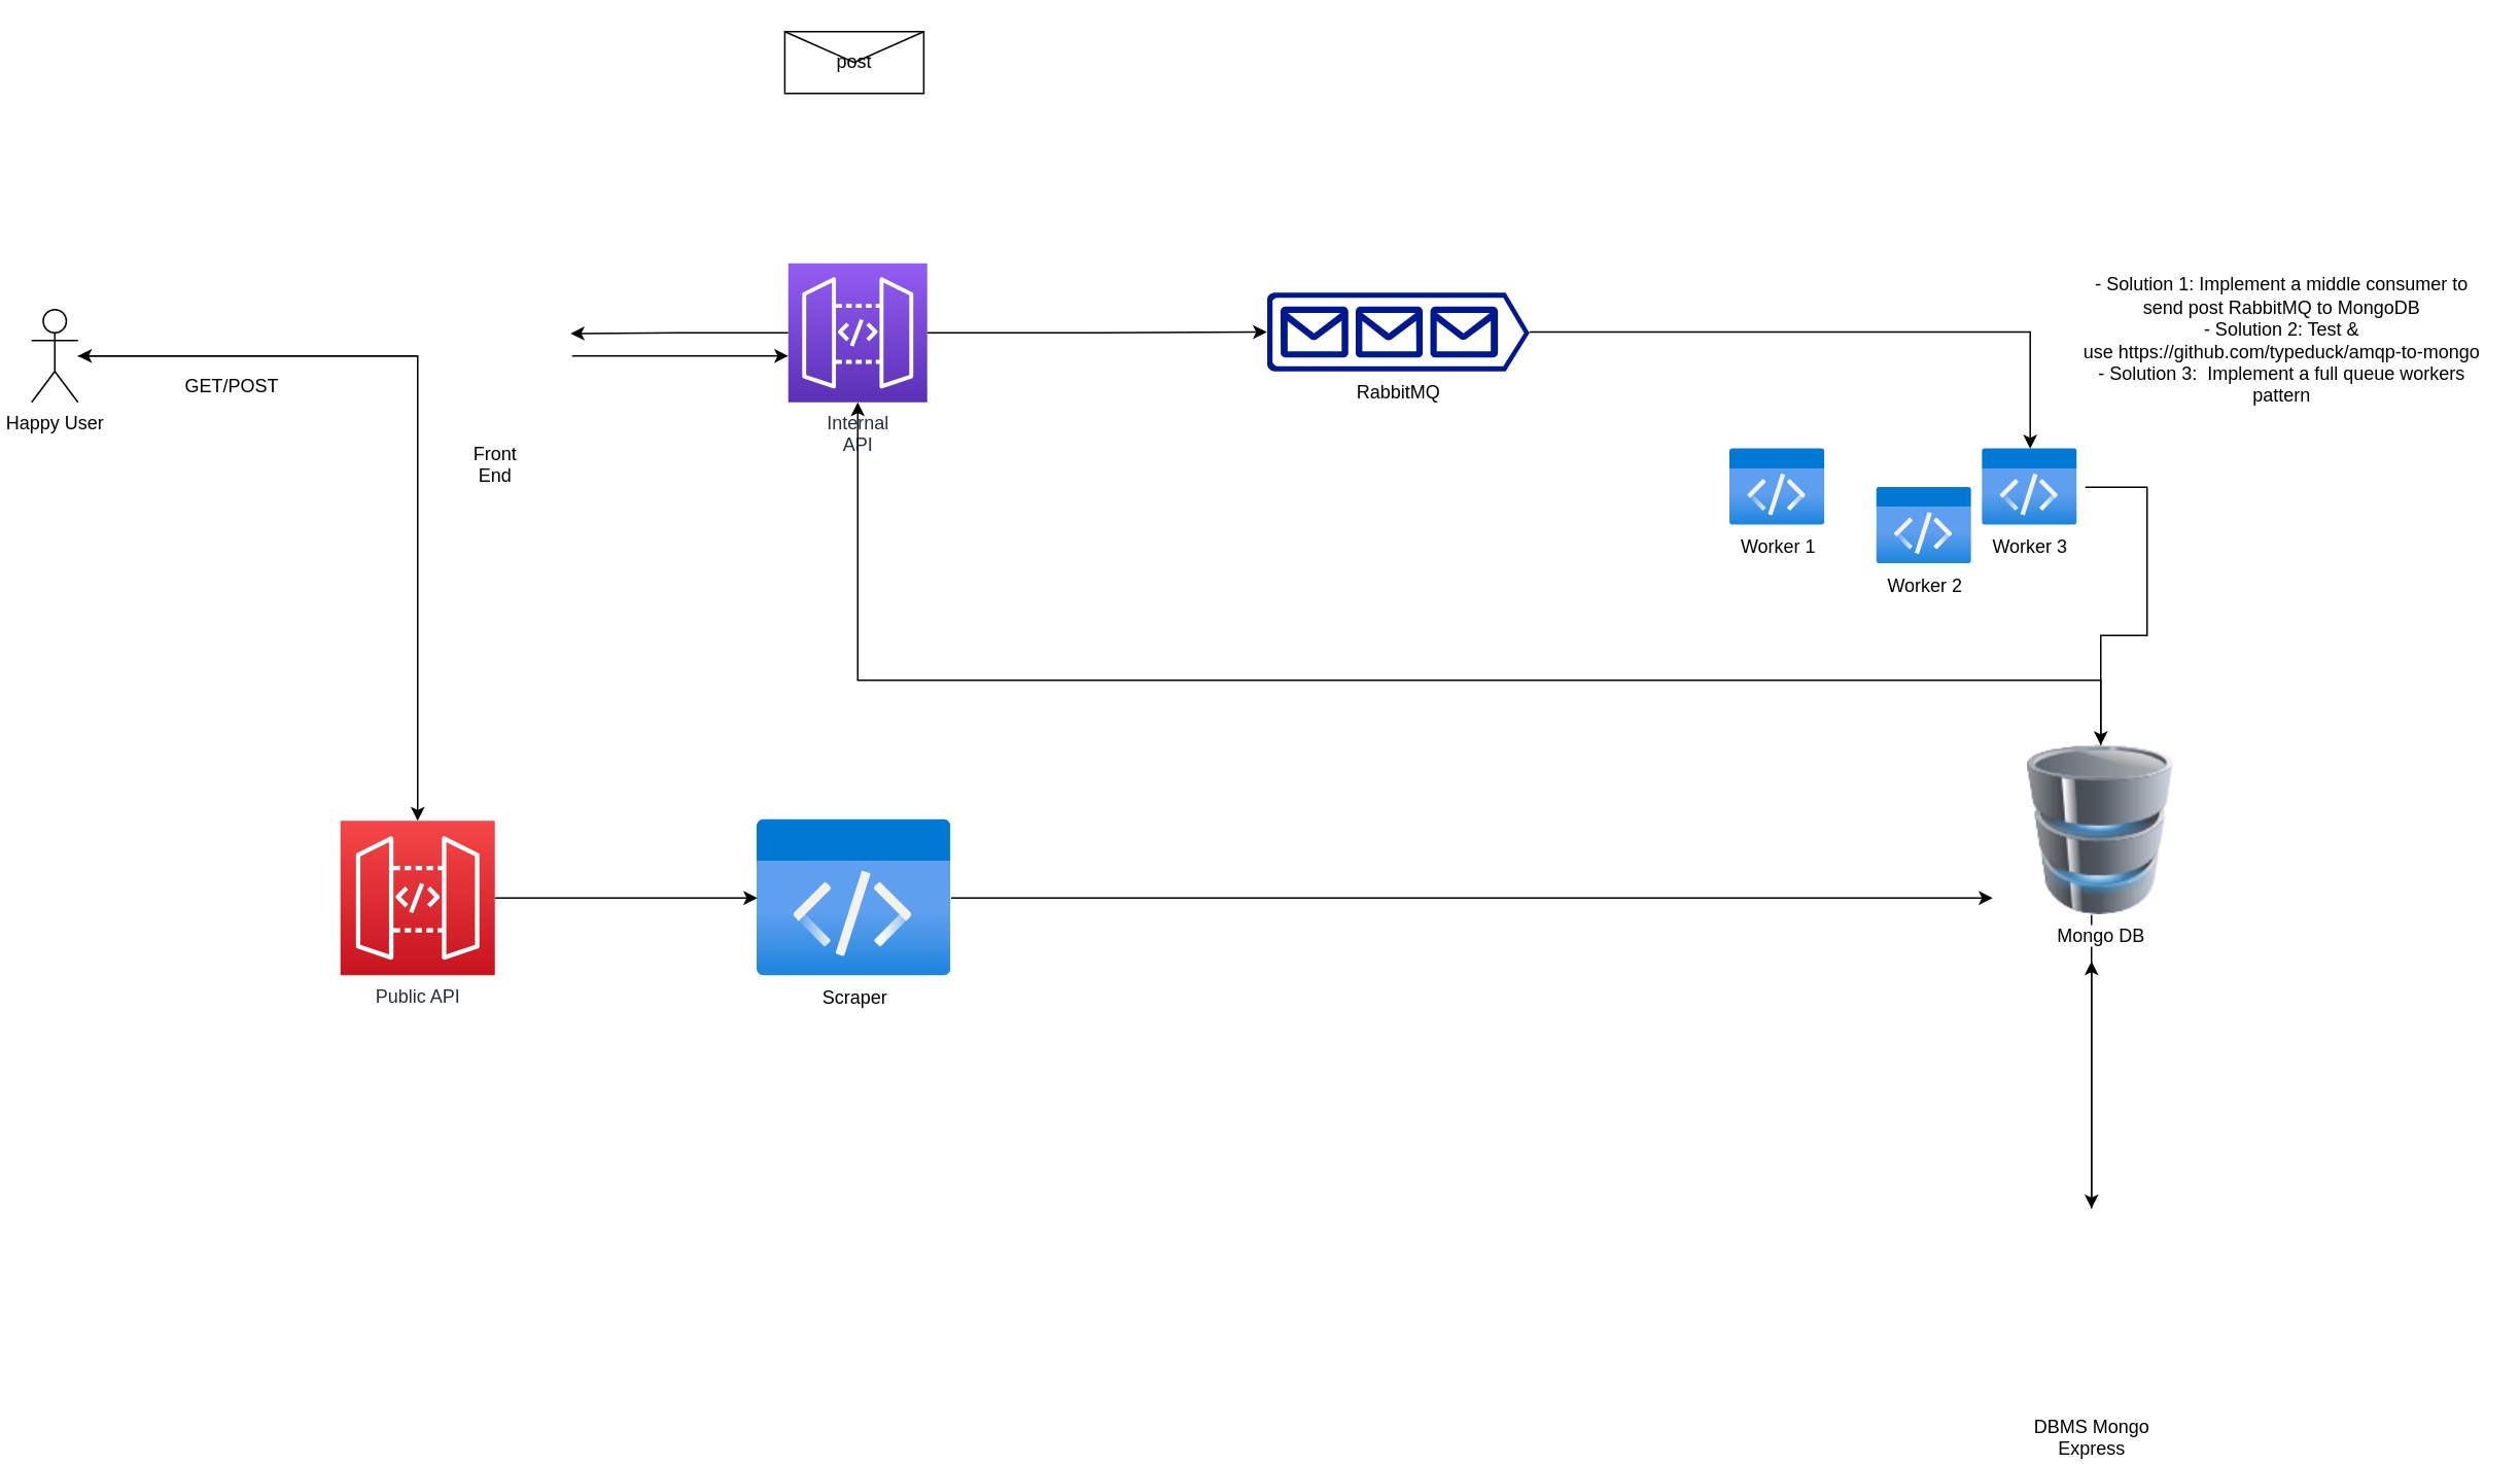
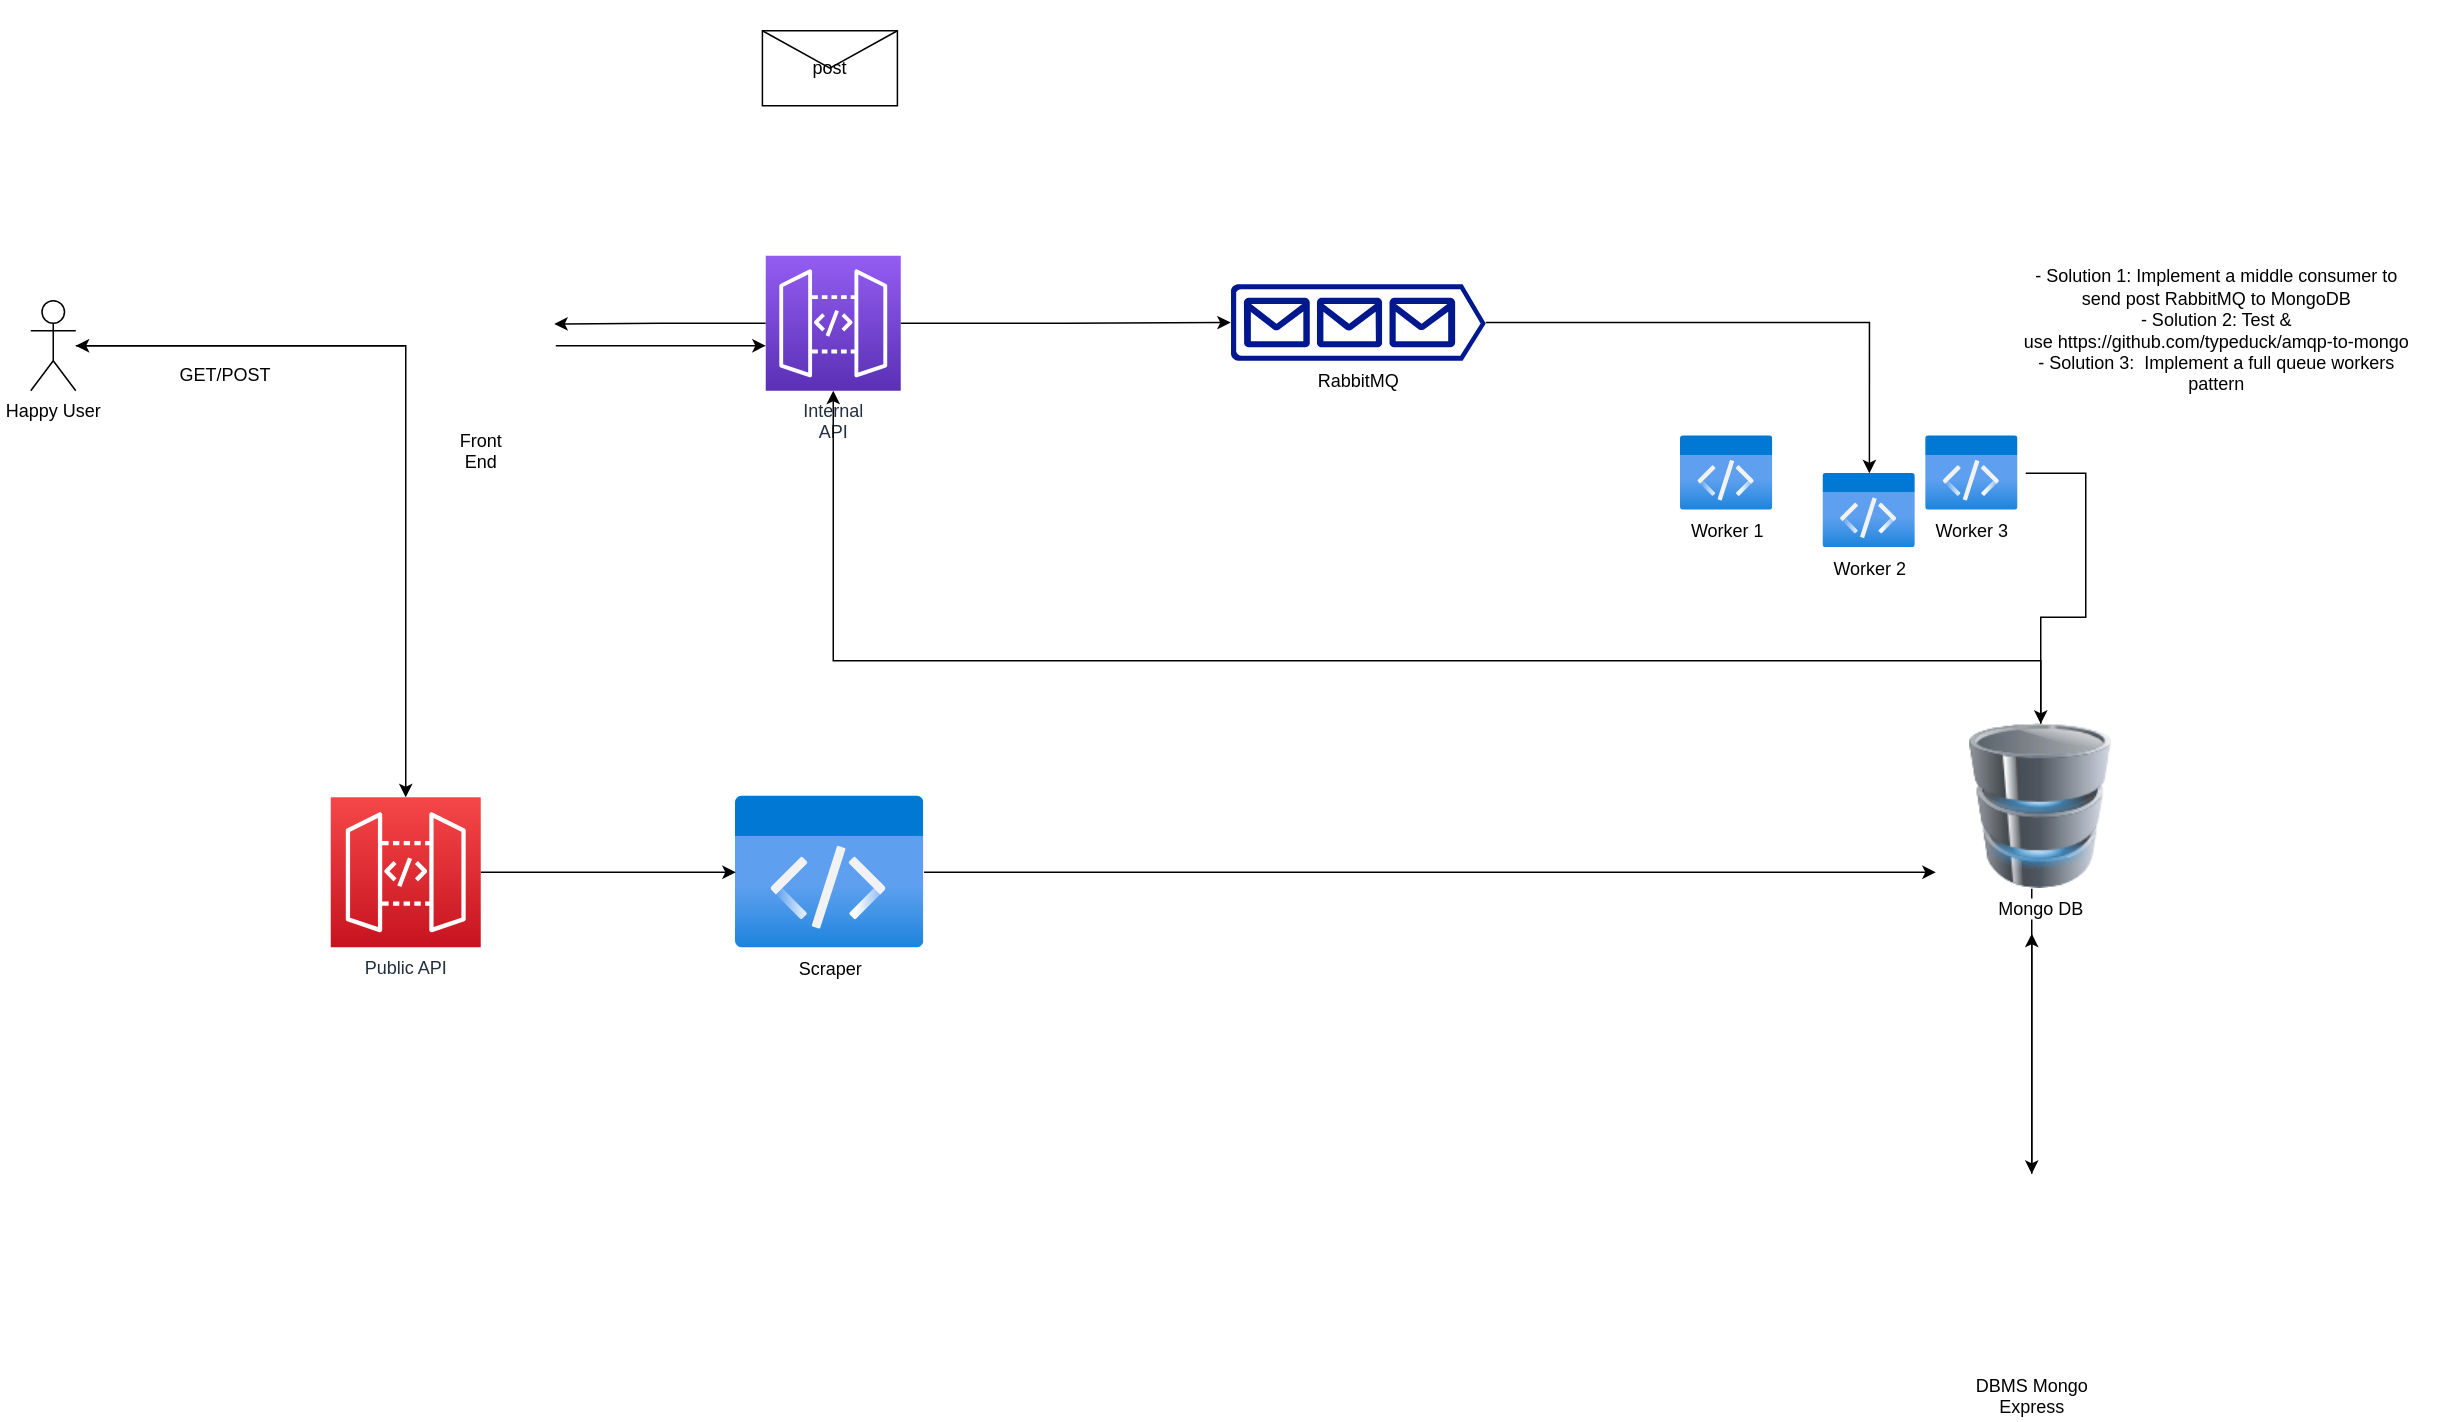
  <mxCell id="0" />
  <mxCell id="1" parent="0" />
  <mxCell id="2" style="edgeStyle=orthogonalEdgeStyle;rounded=0;orthogonalLoop=1;jettySize=auto;html=1;" parent="1" source="4" edge="1"><mxGeometry relative="1" as="geometry"><mxPoint x="510" y="230" as="targetPoint" /></mxGeometry></mxCell>
  <mxCell id="3" style="edgeStyle=orthogonalEdgeStyle;rounded=0;orthogonalLoop=1;jettySize=auto;html=1;" parent="1" source="4" edge="1"><mxGeometry relative="1" as="geometry"><mxPoint x="50" y="230" as="targetPoint" /></mxGeometry></mxCell>
  <mxCell id="4" value="Front&lt;br&gt;End" style="shape=image;html=1;verticalAlign=top;verticalLabelPosition=bottom;labelBackgroundColor=#ffffff;imageAspect=0;aspect=fixed;image=https://cdn4.iconfinder.com/data/icons/Isloo_icons_by_IconFinder/128/screen_on.png" parent="1" vertex="1"><mxGeometry x="270" y="180" width="100" height="100" as="geometry" /></mxCell>
  <mxCell id="5" style="edgeStyle=orthogonalEdgeStyle;rounded=0;orthogonalLoop=1;jettySize=auto;html=1;" parent="1" source="6" target="13" edge="1"><mxGeometry relative="1" as="geometry" /></mxCell>
  <mxCell id="6" value="Happy User" style="shape=umlActor;verticalLabelPosition=bottom;verticalAlign=top;html=1;outlineConnect=0;" parent="1" vertex="1"><mxGeometry x="20" y="200" width="30" height="60" as="geometry" /></mxCell>
  <mxCell id="7" style="edgeStyle=orthogonalEdgeStyle;rounded=0;orthogonalLoop=1;jettySize=auto;html=1;entryX=0.99;entryY=0.355;entryDx=0;entryDy=0;entryPerimeter=0;" parent="1" source="9" target="4" edge="1"><mxGeometry relative="1" as="geometry" /></mxCell>
  <mxCell id="8" style="edgeStyle=orthogonalEdgeStyle;rounded=0;orthogonalLoop=1;jettySize=auto;html=1;entryX=0;entryY=0.5;entryDx=0;entryDy=0;entryPerimeter=0;" parent="1" source="9" target="18" edge="1"><mxGeometry relative="1" as="geometry" /></mxCell>
  <mxCell id="9" value="Internal &lt;br&gt;API" style="points=[[0,0,0],[0.25,0,0],[0.5,0,0],[0.75,0,0],[1,0,0],[0,1,0],[0.25,1,0],[0.5,1,0],[0.75,1,0],[1,1,0],[0,0.25,0],[0,0.5,0],[0,0.75,0],[1,0.25,0],[1,0.5,0],[1,0.75,0]];outlineConnect=0;fontColor=#232F3E;gradientColor=#945DF2;gradientDirection=north;fillColor=#5A30B5;strokeColor=#ffffff;dashed=0;verticalLabelPosition=bottom;verticalAlign=top;align=center;html=1;fontSize=12;fontStyle=0;aspect=fixed;shape=mxgraph.aws4.resourceIcon;resIcon=mxgraph.aws4.api_gateway;" parent="1" vertex="1"><mxGeometry x="510" y="170" width="90" height="90" as="geometry" /></mxCell>
  <mxCell id="10" style="edgeStyle=orthogonalEdgeStyle;rounded=0;orthogonalLoop=1;jettySize=auto;html=1;" parent="1" source="11" target="16" edge="1"><mxGeometry relative="1" as="geometry"><mxPoint x="910" y="410" as="targetPoint" /><Array as="points"><mxPoint x="1130" y="581" /><mxPoint x="1130" y="581" /></Array></mxGeometry></mxCell>
  <mxCell id="11" value="Scraper" style="aspect=fixed;html=1;points=[];align=center;image;fontSize=12;image=img/lib/azure2/general/Code.svg;" parent="1" vertex="1"><mxGeometry x="490" y="530" width="125.54" height="102" as="geometry" /></mxCell>
  <mxCell id="12" style="edgeStyle=orthogonalEdgeStyle;rounded=0;orthogonalLoop=1;jettySize=auto;html=1;" parent="1" source="13" target="11" edge="1"><mxGeometry relative="1" as="geometry" /></mxCell>
  <mxCell id="13" value="Public API" style="points=[[0,0,0],[0.25,0,0],[0.5,0,0],[0.75,0,0],[1,0,0],[0,1,0],[0.25,1,0],[0.5,1,0],[0.75,1,0],[1,1,0],[0,0.25,0],[0,0.5,0],[0,0.75,0],[1,0.25,0],[1,0.5,0],[1,0.75,0]];outlineConnect=0;fontColor=#232F3E;gradientColor=#F54749;gradientDirection=north;fillColor=#C7131F;strokeColor=#ffffff;dashed=0;verticalLabelPosition=bottom;verticalAlign=top;align=center;html=1;fontSize=12;fontStyle=0;aspect=fixed;shape=mxgraph.aws4.resourceIcon;resIcon=mxgraph.aws4.api_gateway;" parent="1" vertex="1"><mxGeometry x="220" y="531" width="100" height="100" as="geometry" /></mxCell>
  <mxCell id="14" style="edgeStyle=orthogonalEdgeStyle;rounded=0;orthogonalLoop=1;jettySize=auto;html=1;entryX=0.5;entryY=0;entryDx=0;entryDy=0;" parent="1" source="16" target="20" edge="1"><mxGeometry relative="1" as="geometry"><Array as="points"><mxPoint x="1354" y="642" /><mxPoint x="1354" y="642" /></Array></mxGeometry></mxCell>
  <mxCell id="15" style="edgeStyle=orthogonalEdgeStyle;rounded=0;orthogonalLoop=1;jettySize=auto;html=1;" parent="1" source="16" target="9" edge="1"><mxGeometry relative="1" as="geometry"><Array as="points"><mxPoint x="1360" y="440" /><mxPoint x="555" y="440" /></Array></mxGeometry></mxCell>
  <mxCell id="16" value="Mongo DB" style="image;html=1;image=img/lib/clip_art/computers/Database_128x128.png" parent="1" vertex="1"><mxGeometry x="1290" y="482" width="140" height="110" as="geometry" /></mxCell>
  <mxCell id="17" style="edgeStyle=orthogonalEdgeStyle;rounded=0;orthogonalLoop=1;jettySize=auto;html=1;entryX=0.5;entryY=0;entryDx=0;entryDy=0;exitX=1.081;exitY=0.5;exitDx=0;exitDy=0;exitPerimeter=0;" parent="1" source="26" target="16" edge="1"><mxGeometry relative="1" as="geometry"><Array as="points"><mxPoint x="1390" y="315" /><mxPoint x="1390" y="411" /><mxPoint x="1360" y="411" /></Array></mxGeometry></mxCell>
  <mxCell id="18" value="RabbitMQ" style="aspect=fixed;pointerEvents=1;shadow=0;dashed=0;html=1;strokeColor=none;labelPosition=center;verticalLabelPosition=bottom;verticalAlign=top;align=center;fillColor=#00188D;shape=mxgraph.azure.queue_generic" parent="1" vertex="1"><mxGeometry x="820" y="189" width="170" height="51" as="geometry" /></mxCell>
  <mxCell id="19" style="edgeStyle=orthogonalEdgeStyle;rounded=0;orthogonalLoop=1;jettySize=auto;html=1;" parent="1" source="20" edge="1"><mxGeometry relative="1" as="geometry"><mxPoint x="1354" y="622" as="targetPoint" /></mxGeometry></mxCell>
  <mxCell id="20" value="DBMS Mongo &lt;br&gt;Express" style="shape=image;html=1;verticalAlign=top;verticalLabelPosition=bottom;labelBackgroundColor=#ffffff;imageAspect=0;aspect=fixed;image=https://cdn4.iconfinder.com/data/icons/imod/128/Harware/iDatabase.png" parent="1" vertex="1"><mxGeometry x="1290" y="782" width="128" height="128" as="geometry" /></mxCell>
  <mxCell id="21" value="GET/POST" style="text;html=1;strokeColor=none;fillColor=none;align=center;verticalAlign=middle;whiteSpace=wrap;rounded=0;" parent="1" vertex="1"><mxGeometry x="130" y="240" width="40" height="20" as="geometry" /></mxCell>
  <mxCell id="22" value="Worker 2" style="aspect=fixed;html=1;points=[];align=center;image;fontSize=12;image=img/lib/azure2/general/Code.svg;" parent="1" vertex="1"><mxGeometry x="1215" y="315" width="61.54" height="50" as="geometry" /></mxCell>
- <mxCell id="23" style="edgeStyle=orthogonalEdgeStyle;rounded=0;orthogonalLoop=1;jettySize=auto;html=1;" parent="1" source="18" target="26" edge="1"><mxGeometry relative="1" as="geometry"><mxPoint x="890" y="214.5" as="sourcePoint" /><mxPoint x="1220" y="350" as="targetPoint" /></mxGeometry></mxCell>
+ <mxCell id="23" style="edgeStyle=orthogonalEdgeStyle;rounded=0;orthogonalLoop=1;jettySize=auto;html=1;entryX=0.5;entryY=0;entryDx=0;entryDy=0;" parent="1" source="18" target="22" edge="1"><mxGeometry relative="1" as="geometry"><mxPoint x="890" y="214.5" as="sourcePoint" /><mxPoint x="1220" y="350" as="targetPoint" /></mxGeometry></mxCell>
  <mxCell id="24" value="- Solution 1: Implement a middle consumer to send post RabbitMQ to MongoDB&lt;br&gt;- Solution 2: Test &amp;amp; use&amp;nbsp;https://github.com/typeduck/amqp-to-mongo&lt;br&gt;- Solution 3:&amp;nbsp; Implement a full queue workers pattern" style="text;html=1;strokeColor=none;fillColor=none;align=center;verticalAlign=middle;whiteSpace=wrap;rounded=0;" parent="1" vertex="1"><mxGeometry x="1345" y="130" width="265" height="180" as="geometry" /></mxCell>
  <mxCell id="25" value="Worker 1" style="aspect=fixed;html=1;points=[];align=center;image;fontSize=12;image=img/lib/azure2/general/Code.svg;" parent="1" vertex="1"><mxGeometry x="1120" y="290" width="61.54" height="50" as="geometry" /></mxCell>
  <mxCell id="26" value="Worker 3" style="aspect=fixed;html=1;points=[];align=center;image;fontSize=12;image=img/lib/azure2/general/Code.svg;" parent="1" vertex="1"><mxGeometry x="1283.46" y="290" width="61.54" height="50" as="geometry" /></mxCell>
- <mxCell id="27" value="post" style="shape=message;html=1;whiteSpace=wrap;html=1;outlineConnect=0;" vertex="1" parent="1"><mxGeometry x="507.77" y="20" width="90" height="40" as="geometry" /></mxCell>
+ <mxCell id="27" value="post" style="shape=message;html=1;whiteSpace=wrap;html=1;outlineConnect=0;" vertex="1" parent="1"><mxGeometry x="507.77" y="20" width="90" height="50" as="geometry" /></mxCell>
